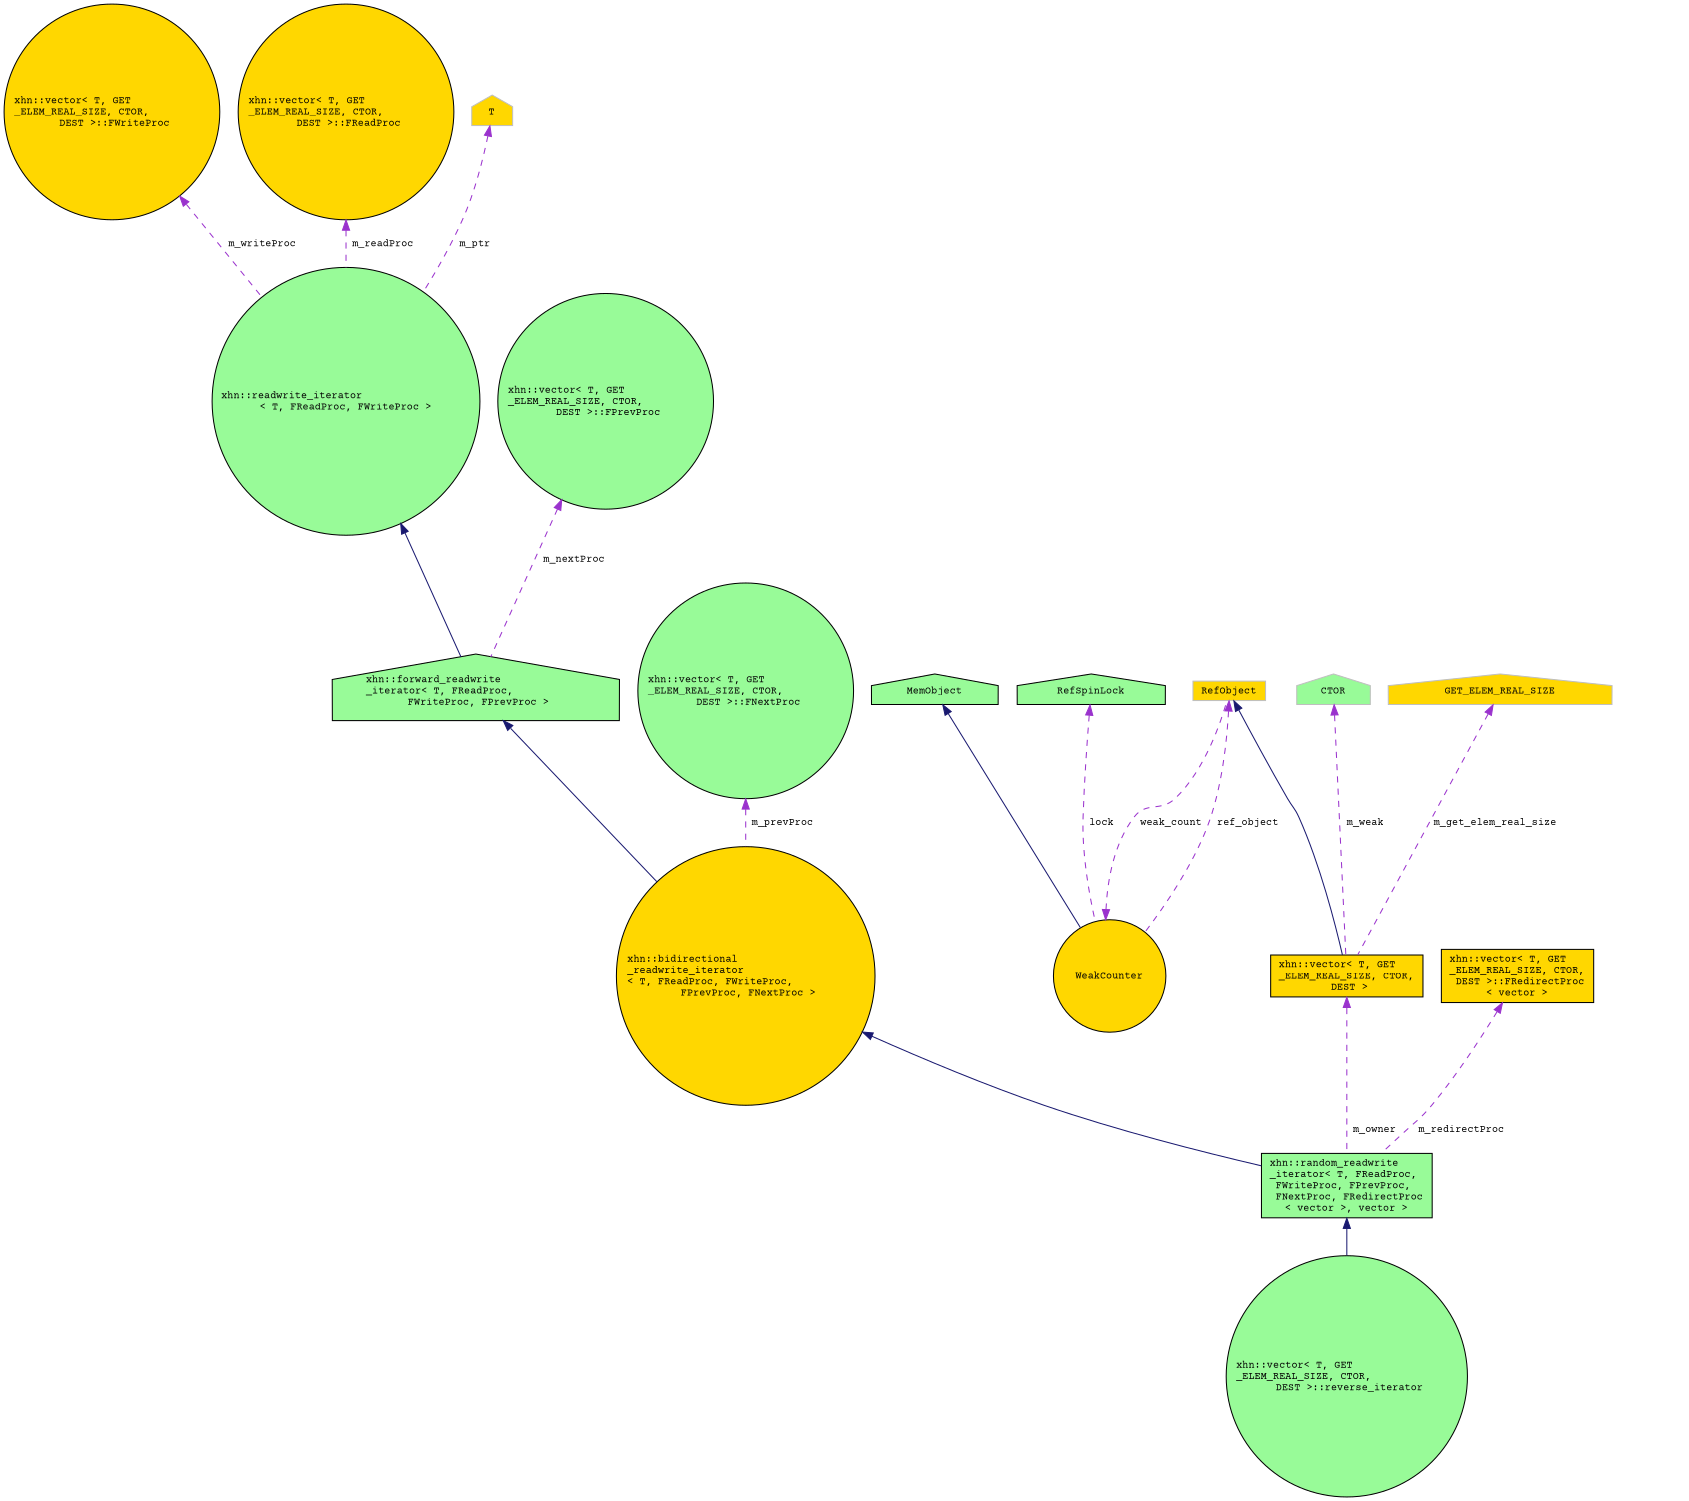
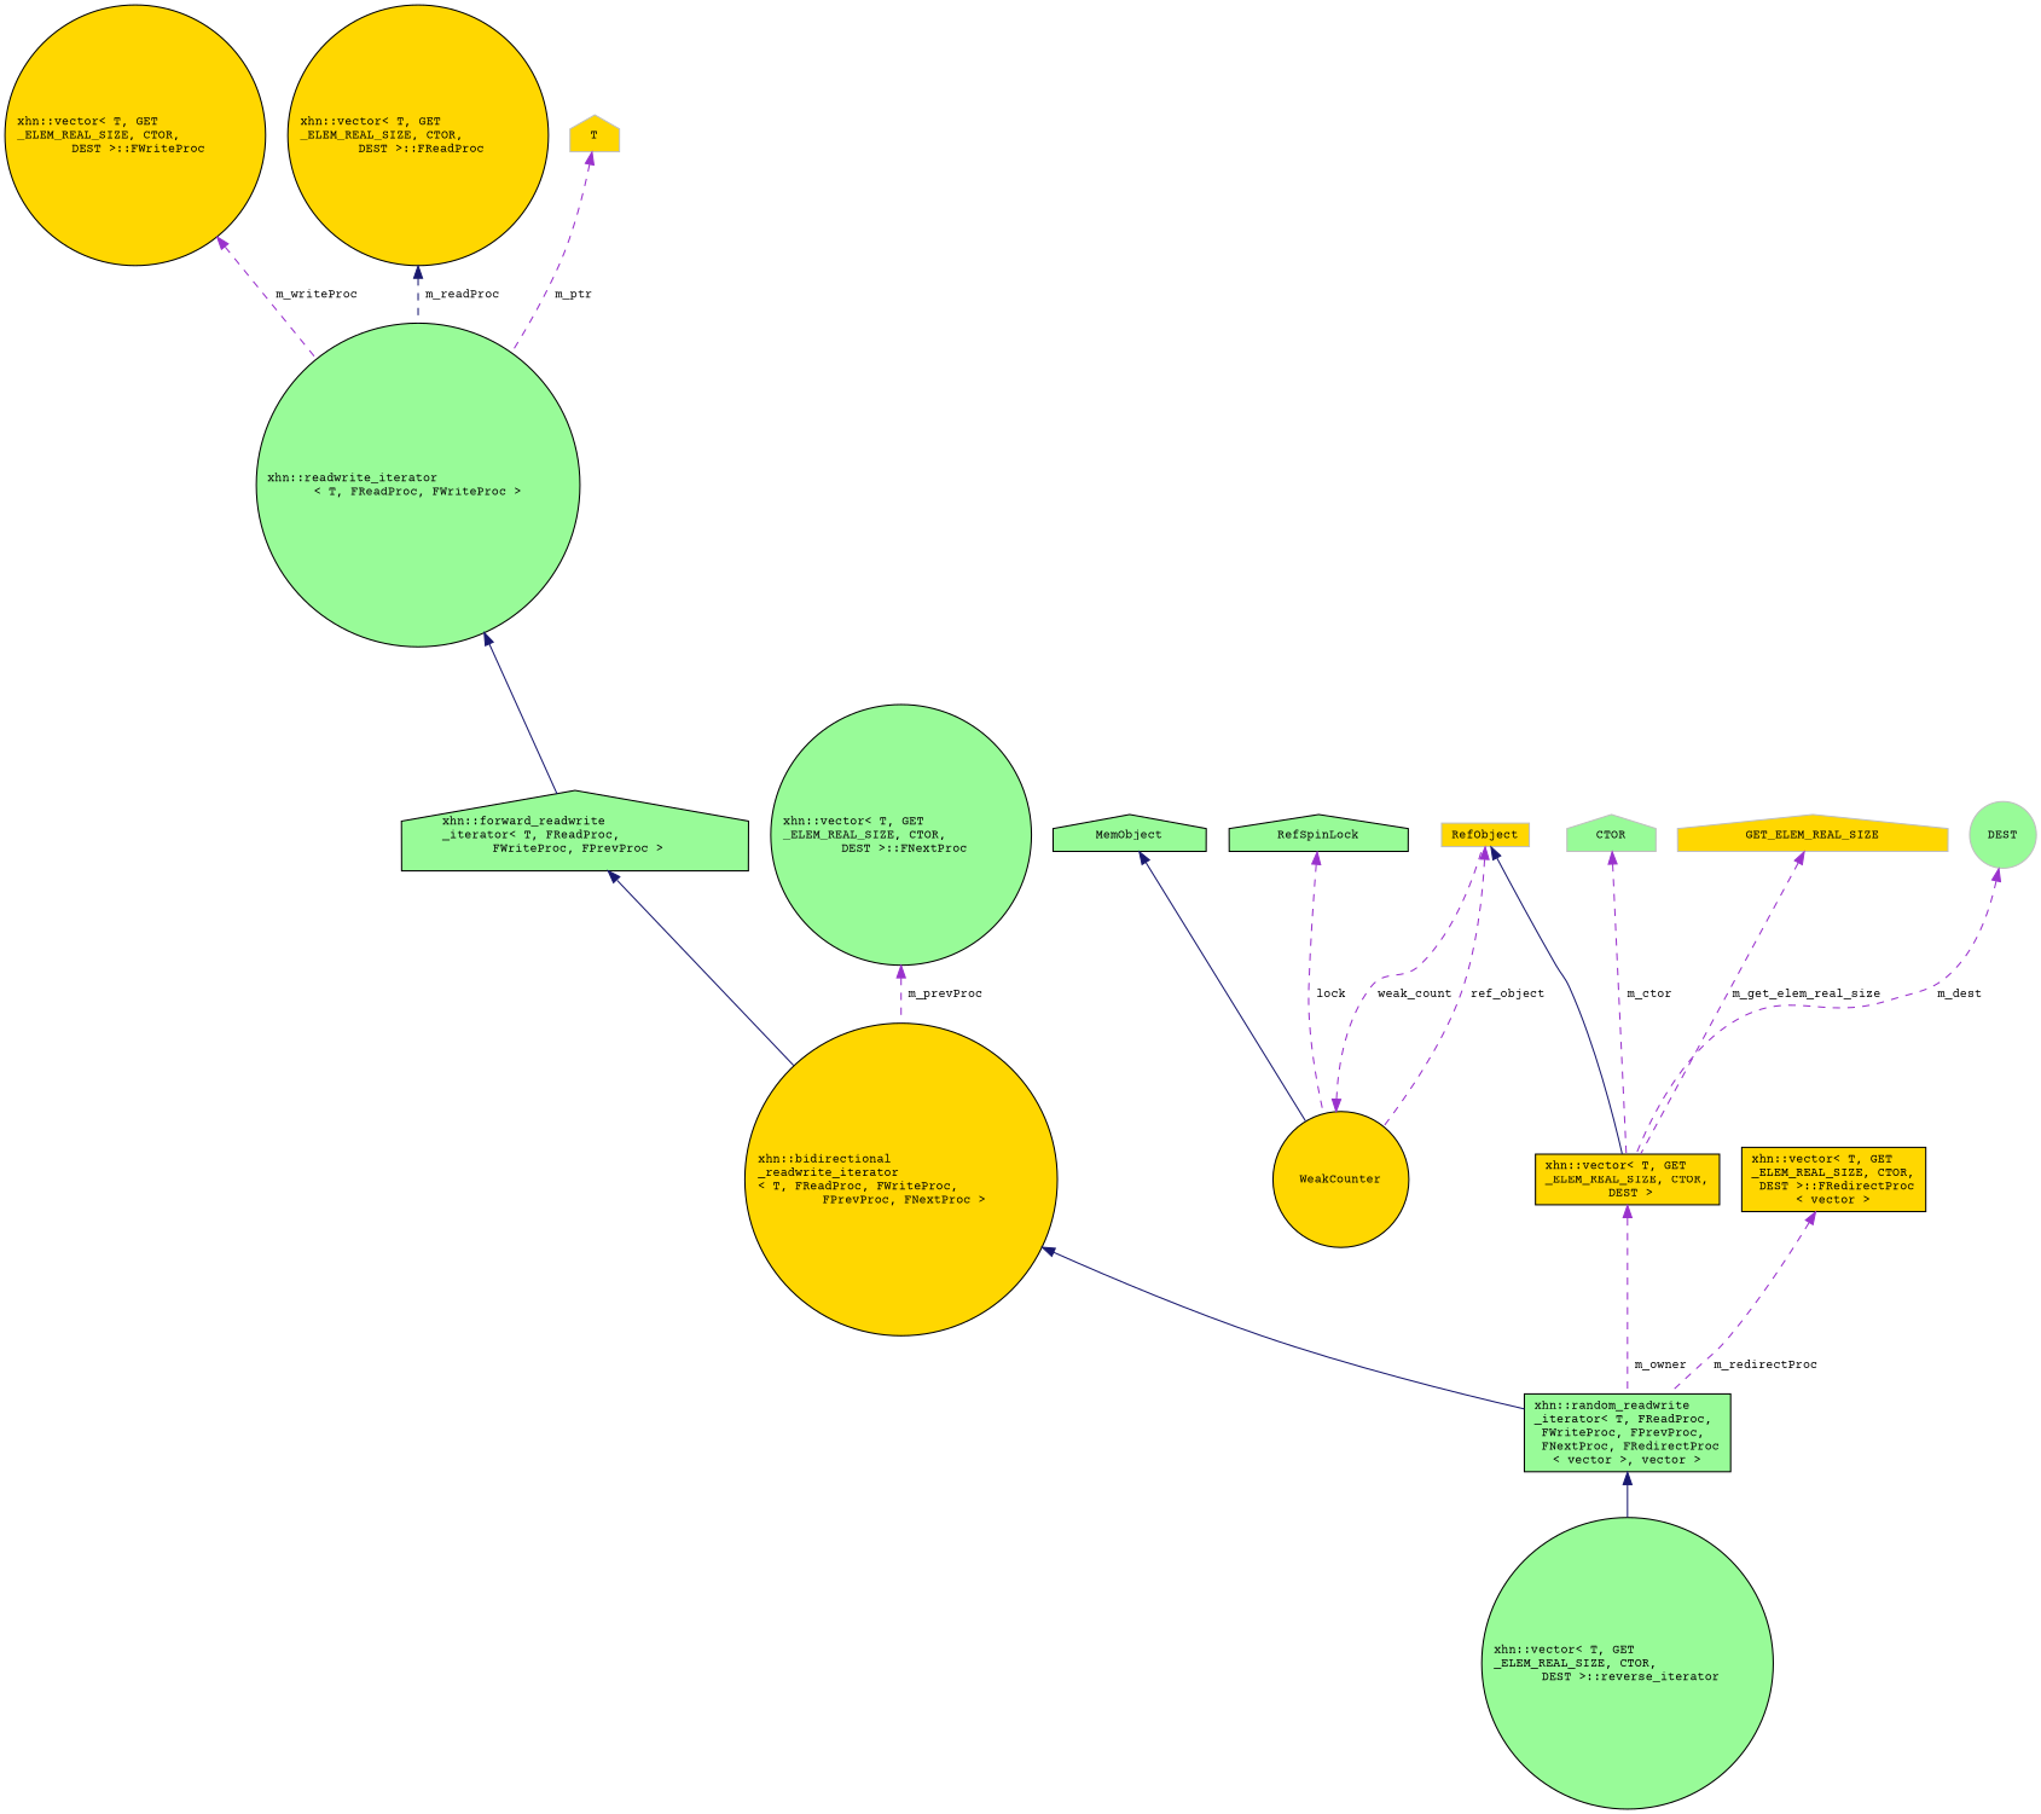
  digraph {
    fontname="Courier Prime"
    rankdir=TB
    node [color=black fillcolor=palegreen fontname="Courier Prime" fontsize=10 shape=circle style=filled]
    edge [color=darkorchid3 dir=back fontname="Courier Prime" fontsize=10 labelfontname=Helvetica labelfontsize=10 style=dashed]
    n1 [fontcolor=black height=0.2 label="xhn::vector\< T, GET\l_ELEM_REAL_SIZE, CTOR,\l DEST \>::reverse_iterator" width=0.4]
    n2 [height=0.2 label="xhn::random_readwrite\l_iterator\< T, FReadProc,\l FWriteProc, FPrevProc,\l FNextProc, FRedirectProc\l\< vector \>, vector \>" shape=box width=0.4]
    n3 [fillcolor=gold height=0.2 label="xhn::bidirectional\l_readwrite_iterator\l\< T, FReadProc, FWriteProc,\l FPrevProc, FNextProc \>" width=0.4]
    n4 [height=0.2 label="xhn::forward_readwrite\l_iterator\< T, FReadProc,\l FWriteProc, FPrevProc \>" shape=house width=0.4]
    n5 [height=0.2 label="xhn::readwrite_iterator\l\< T, FReadProc, FWriteProc \>" width=0.4]
    n6 [fillcolor=gold height=0.2 label="xhn::vector\< T, GET\l_ELEM_REAL_SIZE, CTOR,\l DEST \>::FWriteProc" width=0.4]
    n7 [fillcolor=gold height=0.2 label="xhn::vector\< T, GET\l_ELEM_REAL_SIZE, CTOR,\l DEST \>::FReadProc" width=0.4]
    n8 [color=grey75 fillcolor=gold height=0.2 label=T shape=house width=0.4]
-   n9 [height=0.2 label="xhn::vector\< T, GET\l_ELEM_REAL_SIZE, CTOR,\l DEST \>::FPrevProc" width=0.4]
    n10 [height=0.2 label="xhn::vector\< T, GET\l_ELEM_REAL_SIZE, CTOR,\l DEST \>::FNextProc" width=0.4]
    n11 [fillcolor=gold height=0.2 label="xhn::vector\< T, GET\l_ELEM_REAL_SIZE, CTOR,\l DEST \>" shape=box width=0.4]
    n12 [color=grey75 fillcolor=gold height=0.2 label=RefObject shape=box width=0.4]
    n13 [fillcolor=gold height=0.2 label=WeakCounter width=0.4]
    n14 [height=0.2 label=MemObject shape=house width=0.4]
    n15 [height=0.2 label=RefSpinLock shape=house width=0.4]
+   n16 [color=grey75 height=0.2 label=DEST width=0.4]
    n17 [color=grey75 height=0.2 label=CTOR shape=house width=0.4]
    n18 [color=grey75 fillcolor=gold height=0.2 label=GET_ELEM_REAL_SIZE shape=house width=0.4]
    n19 [fillcolor=gold height=0.2 label="xhn::vector\< T, GET\l_ELEM_REAL_SIZE, CTOR,\l DEST \>::FRedirectProc\l\< vector \>" shape=box width=0.4]
    n2 -> n1 [color=midnightblue style=solid]
    n3 -> n2 [color=midnightblue style=solid]
    n4 -> n3 [color=midnightblue style=solid]
    n5 -> n4 [color=midnightblue style=solid]
    n6 -> n5 [label=" m_writeProc"]
-   n7 -> n5 [label=" m_readProc"]
+   n7 -> n5 [color=midnightblue label=" m_readProc"]
    n8 -> n5 [label=" m_ptr"]
-   n9 -> n4 [label=" m_nextProc"]
    n10 -> n3 [label=" m_prevProc"]
    n11 -> n2 [label=" m_owner"]
    n12 -> n11 [color=midnightblue style=solid]
    n12 -> n13 [label=" ref_object"]
    n13 -> n12 [label=" weak_count"]
    n14 -> n13 [color=midnightblue style=solid]
    n15 -> n13 [label=" lock"]
-   n17 -> n11 [label=" m_weak"]
+   n16 -> n11 [label=" m_dest"]
+   n17 -> n11 [label=" m_ctor"]
    n18 -> n11 [label=" m_get_elem_real_size"]
    n19 -> n2 [label=" m_redirectProc"]
  }
